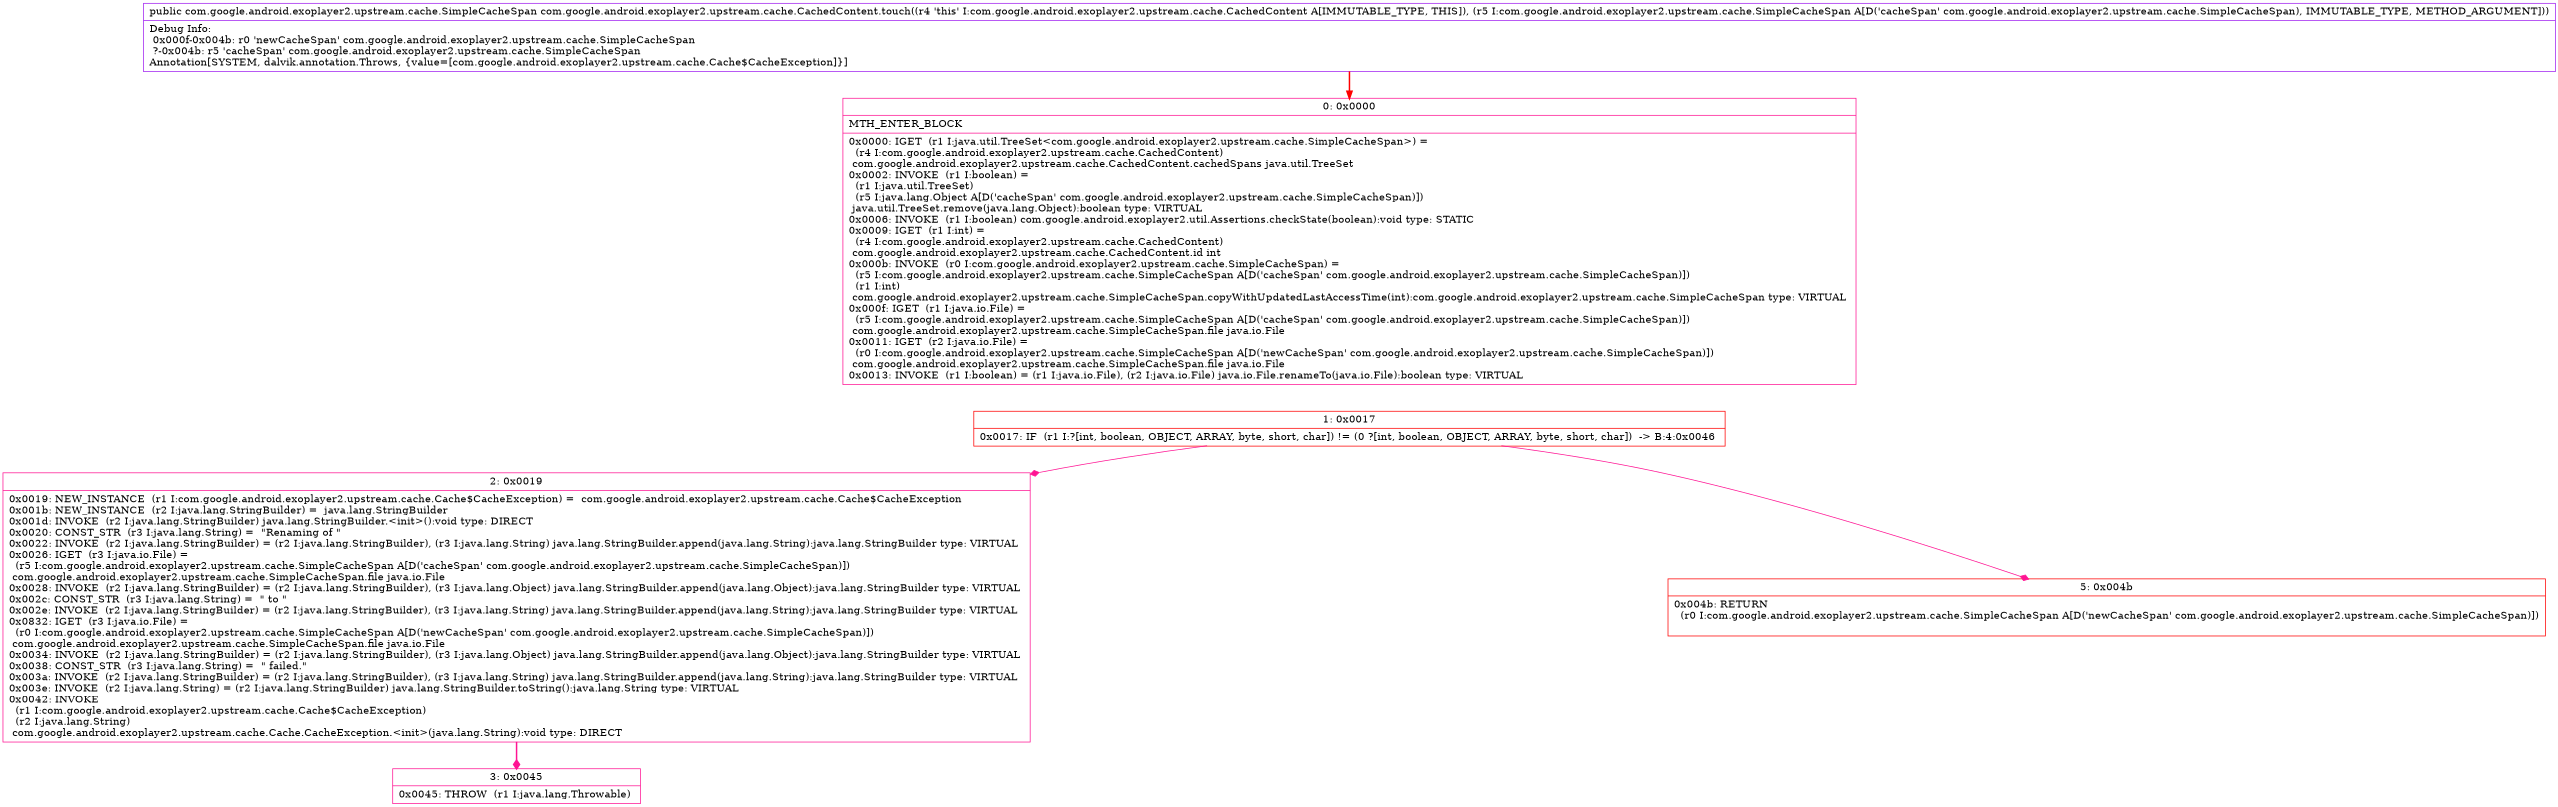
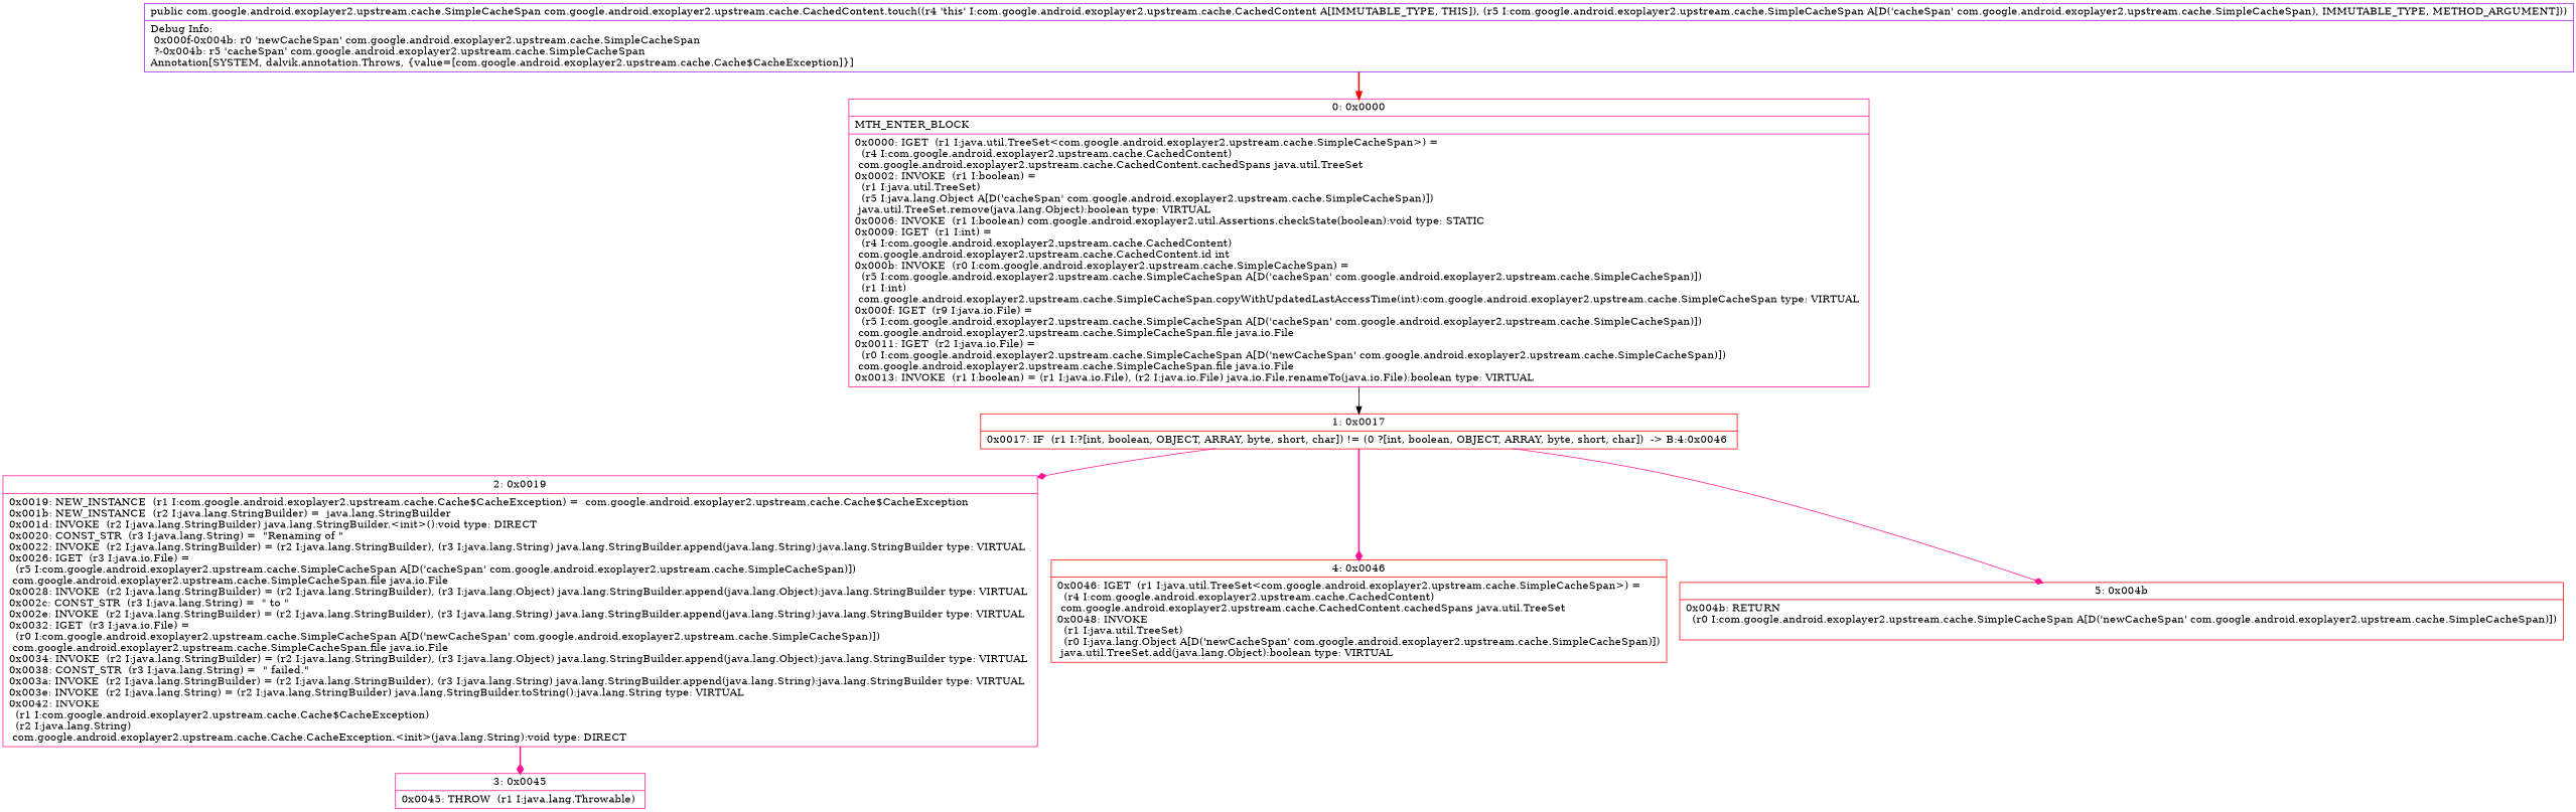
  digraph {
    node [color=deeppink shape=record]
    edge [arrowhead=diamond color=deeppink style=solid]
-   n1 [label="{0\:\ 0x0000|MTH_ENTER_BLOCK\l|0x0000: IGET  (r1 I:java.util.TreeSet\<com.google.android.exoplayer2.upstream.cache.SimpleCacheSpan\>) = \l  (r4 I:com.google.android.exoplayer2.upstream.cache.CachedContent)\l com.google.android.exoplayer2.upstream.cache.CachedContent.cachedSpans java.util.TreeSet \l0x0002: INVOKE  (r1 I:boolean) = \l  (r1 I:java.util.TreeSet)\l  (r5 I:java.lang.Object A[D('cacheSpan' com.google.android.exoplayer2.upstream.cache.SimpleCacheSpan)])\l java.util.TreeSet.remove(java.lang.Object):boolean type: VIRTUAL \l0x0006: INVOKE  (r1 I:boolean) com.google.android.exoplayer2.util.Assertions.checkState(boolean):void type: STATIC \l0x0009: IGET  (r1 I:int) = \l  (r4 I:com.google.android.exoplayer2.upstream.cache.CachedContent)\l com.google.android.exoplayer2.upstream.cache.CachedContent.id int \l0x000b: INVOKE  (r0 I:com.google.android.exoplayer2.upstream.cache.SimpleCacheSpan) = \l  (r5 I:com.google.android.exoplayer2.upstream.cache.SimpleCacheSpan A[D('cacheSpan' com.google.android.exoplayer2.upstream.cache.SimpleCacheSpan)])\l  (r1 I:int)\l com.google.android.exoplayer2.upstream.cache.SimpleCacheSpan.copyWithUpdatedLastAccessTime(int):com.google.android.exoplayer2.upstream.cache.SimpleCacheSpan type: VIRTUAL \l0x000f: IGET  (r1 I:java.io.File) = \l  (r5 I:com.google.android.exoplayer2.upstream.cache.SimpleCacheSpan A[D('cacheSpan' com.google.android.exoplayer2.upstream.cache.SimpleCacheSpan)])\l com.google.android.exoplayer2.upstream.cache.SimpleCacheSpan.file java.io.File \l0x0011: IGET  (r2 I:java.io.File) = \l  (r0 I:com.google.android.exoplayer2.upstream.cache.SimpleCacheSpan A[D('newCacheSpan' com.google.android.exoplayer2.upstream.cache.SimpleCacheSpan)])\l com.google.android.exoplayer2.upstream.cache.SimpleCacheSpan.file java.io.File \l0x0013: INVOKE  (r1 I:boolean) = (r1 I:java.io.File), (r2 I:java.io.File) java.io.File.renameTo(java.io.File):boolean type: VIRTUAL \l}"]
+   n1 [label="{0\:\ 0x0000|MTH_ENTER_BLOCK\l|0x0000: IGET  (r1 I:java.util.TreeSet\<com.google.android.exoplayer2.upstream.cache.SimpleCacheSpan\>) = \l  (r4 I:com.google.android.exoplayer2.upstream.cache.CachedContent)\l com.google.android.exoplayer2.upstream.cache.CachedContent.cachedSpans java.util.TreeSet \l0x0002: INVOKE  (r1 I:boolean) = \l  (r1 I:java.util.TreeSet)\l  (r5 I:java.lang.Object A[D('cacheSpan' com.google.android.exoplayer2.upstream.cache.SimpleCacheSpan)])\l java.util.TreeSet.remove(java.lang.Object):boolean type: VIRTUAL \l0x0006: INVOKE  (r1 I:boolean) com.google.android.exoplayer2.util.Assertions.checkState(boolean):void type: STATIC \l0x0009: IGET  (r1 I:int) = \l  (r4 I:com.google.android.exoplayer2.upstream.cache.CachedContent)\l com.google.android.exoplayer2.upstream.cache.CachedContent.id int \l0x000b: INVOKE  (r0 I:com.google.android.exoplayer2.upstream.cache.SimpleCacheSpan) = \l  (r5 I:com.google.android.exoplayer2.upstream.cache.SimpleCacheSpan A[D('cacheSpan' com.google.android.exoplayer2.upstream.cache.SimpleCacheSpan)])\l  (r1 I:int)\l com.google.android.exoplayer2.upstream.cache.SimpleCacheSpan.copyWithUpdatedLastAccessTime(int):com.google.android.exoplayer2.upstream.cache.SimpleCacheSpan type: VIRTUAL \l0x000f: IGET  (r9 I:java.io.File) = \l  (r5 I:com.google.android.exoplayer2.upstream.cache.SimpleCacheSpan A[D('cacheSpan' com.google.android.exoplayer2.upstream.cache.SimpleCacheSpan)])\l com.google.android.exoplayer2.upstream.cache.SimpleCacheSpan.file java.io.File \l0x0011: IGET  (r2 I:java.io.File) = \l  (r0 I:com.google.android.exoplayer2.upstream.cache.SimpleCacheSpan A[D('newCacheSpan' com.google.android.exoplayer2.upstream.cache.SimpleCacheSpan)])\l com.google.android.exoplayer2.upstream.cache.SimpleCacheSpan.file java.io.File \l0x0013: INVOKE  (r1 I:boolean) = (r1 I:java.io.File), (r2 I:java.io.File) java.io.File.renameTo(java.io.File):boolean type: VIRTUAL \l}"]
    n2 [color=red label="{1\:\ 0x0017|0x0017: IF  (r1 I:?[int, boolean, OBJECT, ARRAY, byte, short, char]) != (0 ?[int, boolean, OBJECT, ARRAY, byte, short, char])  \-\> B:4:0x0046 \l}"]
-   n3 [label="{2\:\ 0x0019|0x0019: NEW_INSTANCE  (r1 I:com.google.android.exoplayer2.upstream.cache.Cache$CacheException) =  com.google.android.exoplayer2.upstream.cache.Cache$CacheException \l0x001b: NEW_INSTANCE  (r2 I:java.lang.StringBuilder) =  java.lang.StringBuilder \l0x001d: INVOKE  (r2 I:java.lang.StringBuilder) java.lang.StringBuilder.\<init\>():void type: DIRECT \l0x0020: CONST_STR  (r3 I:java.lang.String) =  \"Renaming of \" \l0x0022: INVOKE  (r2 I:java.lang.StringBuilder) = (r2 I:java.lang.StringBuilder), (r3 I:java.lang.String) java.lang.StringBuilder.append(java.lang.String):java.lang.StringBuilder type: VIRTUAL \l0x0026: IGET  (r3 I:java.io.File) = \l  (r5 I:com.google.android.exoplayer2.upstream.cache.SimpleCacheSpan A[D('cacheSpan' com.google.android.exoplayer2.upstream.cache.SimpleCacheSpan)])\l com.google.android.exoplayer2.upstream.cache.SimpleCacheSpan.file java.io.File \l0x0028: INVOKE  (r2 I:java.lang.StringBuilder) = (r2 I:java.lang.StringBuilder), (r3 I:java.lang.Object) java.lang.StringBuilder.append(java.lang.Object):java.lang.StringBuilder type: VIRTUAL \l0x002c: CONST_STR  (r3 I:java.lang.String) =  \" to \" \l0x002e: INVOKE  (r2 I:java.lang.StringBuilder) = (r2 I:java.lang.StringBuilder), (r3 I:java.lang.String) java.lang.StringBuilder.append(java.lang.String):java.lang.StringBuilder type: VIRTUAL \l0x0832: IGET  (r3 I:java.io.File) = \l  (r0 I:com.google.android.exoplayer2.upstream.cache.SimpleCacheSpan A[D('newCacheSpan' com.google.android.exoplayer2.upstream.cache.SimpleCacheSpan)])\l com.google.android.exoplayer2.upstream.cache.SimpleCacheSpan.file java.io.File \l0x0034: INVOKE  (r2 I:java.lang.StringBuilder) = (r2 I:java.lang.StringBuilder), (r3 I:java.lang.Object) java.lang.StringBuilder.append(java.lang.Object):java.lang.StringBuilder type: VIRTUAL \l0x0038: CONST_STR  (r3 I:java.lang.String) =  \" failed.\" \l0x003a: INVOKE  (r2 I:java.lang.StringBuilder) = (r2 I:java.lang.StringBuilder), (r3 I:java.lang.String) java.lang.StringBuilder.append(java.lang.String):java.lang.StringBuilder type: VIRTUAL \l0x003e: INVOKE  (r2 I:java.lang.String) = (r2 I:java.lang.StringBuilder) java.lang.StringBuilder.toString():java.lang.String type: VIRTUAL \l0x0042: INVOKE  \l  (r1 I:com.google.android.exoplayer2.upstream.cache.Cache$CacheException)\l  (r2 I:java.lang.String)\l com.google.android.exoplayer2.upstream.cache.Cache.CacheException.\<init\>(java.lang.String):void type: DIRECT \l}"]
+   n3 [label="{2\:\ 0x0019|0x0019: NEW_INSTANCE  (r1 I:com.google.android.exoplayer2.upstream.cache.Cache$CacheException) =  com.google.android.exoplayer2.upstream.cache.Cache$CacheException \l0x001b: NEW_INSTANCE  (r2 I:java.lang.StringBuilder) =  java.lang.StringBuilder \l0x001d: INVOKE  (r2 I:java.lang.StringBuilder) java.lang.StringBuilder.\<init\>():void type: DIRECT \l0x0020: CONST_STR  (r3 I:java.lang.String) =  \"Renaming of \" \l0x0022: INVOKE  (r2 I:java.lang.StringBuilder) = (r2 I:java.lang.StringBuilder), (r3 I:java.lang.String) java.lang.StringBuilder.append(java.lang.String):java.lang.StringBuilder type: VIRTUAL \l0x0026: IGET  (r3 I:java.io.File) = \l  (r5 I:com.google.android.exoplayer2.upstream.cache.SimpleCacheSpan A[D('cacheSpan' com.google.android.exoplayer2.upstream.cache.SimpleCacheSpan)])\l com.google.android.exoplayer2.upstream.cache.SimpleCacheSpan.file java.io.File \l0x0028: INVOKE  (r2 I:java.lang.StringBuilder) = (r2 I:java.lang.StringBuilder), (r3 I:java.lang.Object) java.lang.StringBuilder.append(java.lang.Object):java.lang.StringBuilder type: VIRTUAL \l0x002c: CONST_STR  (r3 I:java.lang.String) =  \" to \" \l0x002e: INVOKE  (r2 I:java.lang.StringBuilder) = (r2 I:java.lang.StringBuilder), (r3 I:java.lang.String) java.lang.StringBuilder.append(java.lang.String):java.lang.StringBuilder type: VIRTUAL \l0x0032: IGET  (r3 I:java.io.File) = \l  (r0 I:com.google.android.exoplayer2.upstream.cache.SimpleCacheSpan A[D('newCacheSpan' com.google.android.exoplayer2.upstream.cache.SimpleCacheSpan)])\l com.google.android.exoplayer2.upstream.cache.SimpleCacheSpan.file java.io.File \l0x0034: INVOKE  (r2 I:java.lang.StringBuilder) = (r2 I:java.lang.StringBuilder), (r3 I:java.lang.Object) java.lang.StringBuilder.append(java.lang.Object):java.lang.StringBuilder type: VIRTUAL \l0x0038: CONST_STR  (r3 I:java.lang.String) =  \" failed.\" \l0x003a: INVOKE  (r2 I:java.lang.StringBuilder) = (r2 I:java.lang.StringBuilder), (r3 I:java.lang.String) java.lang.StringBuilder.append(java.lang.String):java.lang.StringBuilder type: VIRTUAL \l0x003e: INVOKE  (r2 I:java.lang.String) = (r2 I:java.lang.StringBuilder) java.lang.StringBuilder.toString():java.lang.String type: VIRTUAL \l0x0042: INVOKE  \l  (r1 I:com.google.android.exoplayer2.upstream.cache.Cache$CacheException)\l  (r2 I:java.lang.String)\l com.google.android.exoplayer2.upstream.cache.Cache.CacheException.\<init\>(java.lang.String):void type: DIRECT \l}"]
+   n4 [color=red label="{4\:\ 0x0046|0x0046: IGET  (r1 I:java.util.TreeSet\<com.google.android.exoplayer2.upstream.cache.SimpleCacheSpan\>) = \l  (r4 I:com.google.android.exoplayer2.upstream.cache.CachedContent)\l com.google.android.exoplayer2.upstream.cache.CachedContent.cachedSpans java.util.TreeSet \l0x0048: INVOKE  \l  (r1 I:java.util.TreeSet)\l  (r0 I:java.lang.Object A[D('newCacheSpan' com.google.android.exoplayer2.upstream.cache.SimpleCacheSpan)])\l java.util.TreeSet.add(java.lang.Object):boolean type: VIRTUAL \l}"]
    n5 [color=red label="{5\:\ 0x004b|0x004b: RETURN  \l  (r0 I:com.google.android.exoplayer2.upstream.cache.SimpleCacheSpan A[D('newCacheSpan' com.google.android.exoplayer2.upstream.cache.SimpleCacheSpan)])\l \l}"]
    n6 [label="{3\:\ 0x0045|0x0045: THROW  (r1 I:java.lang.Throwable) \l}"]
    n7 [color=purple label="{public com.google.android.exoplayer2.upstream.cache.SimpleCacheSpan com.google.android.exoplayer2.upstream.cache.CachedContent.touch((r4 'this' I:com.google.android.exoplayer2.upstream.cache.CachedContent A[IMMUTABLE_TYPE, THIS]), (r5 I:com.google.android.exoplayer2.upstream.cache.SimpleCacheSpan A[D('cacheSpan' com.google.android.exoplayer2.upstream.cache.SimpleCacheSpan), IMMUTABLE_TYPE, METHOD_ARGUMENT]))  | Debug Info:\l  0x000f\-0x004b: r0 'newCacheSpan' com.google.android.exoplayer2.upstream.cache.SimpleCacheSpan\l  ?\-0x004b: r5 'cacheSpan' com.google.android.exoplayer2.upstream.cache.SimpleCacheSpan\lAnnotation[SYSTEM, dalvik.annotation.Throws, \{value=[com.google.android.exoplayer2.upstream.cache.Cache$CacheException]\}]\l}"]
+   n1 -> n2 [arrowhead=normal color=black]
    n2 -> n3
+   n2 -> n4 [style=bold]
    n2 -> n5
    n3 -> n6 [style=bold]
    n7 -> n1 [arrowhead=normal color=red style=bold]
  }
